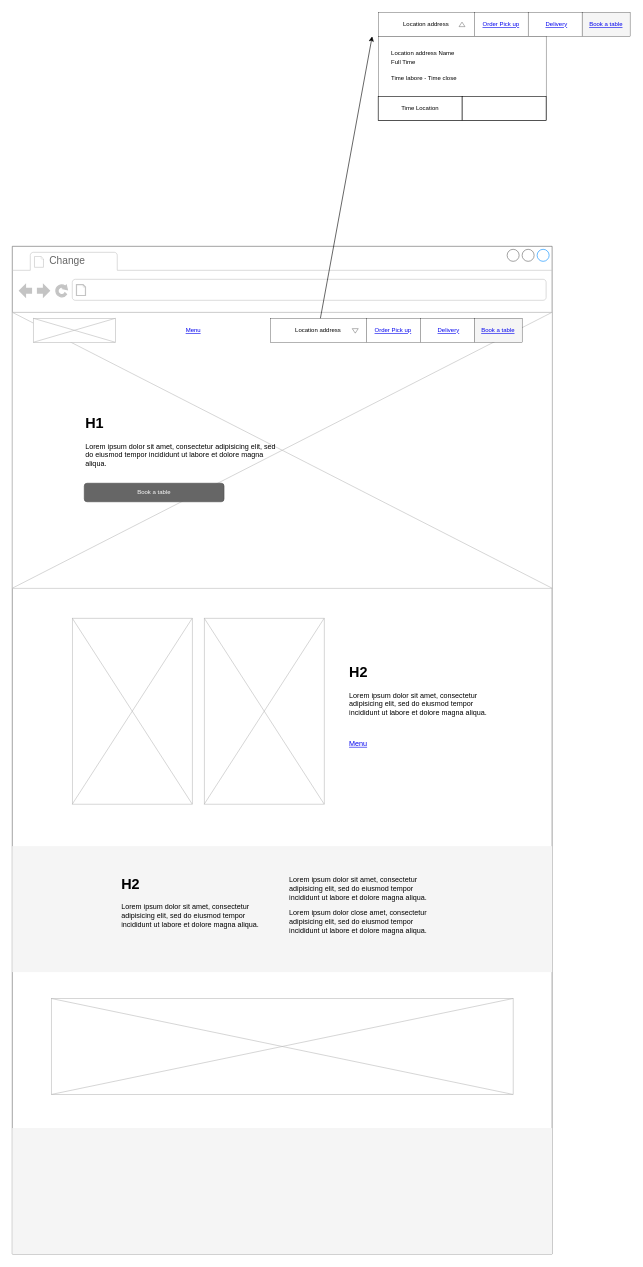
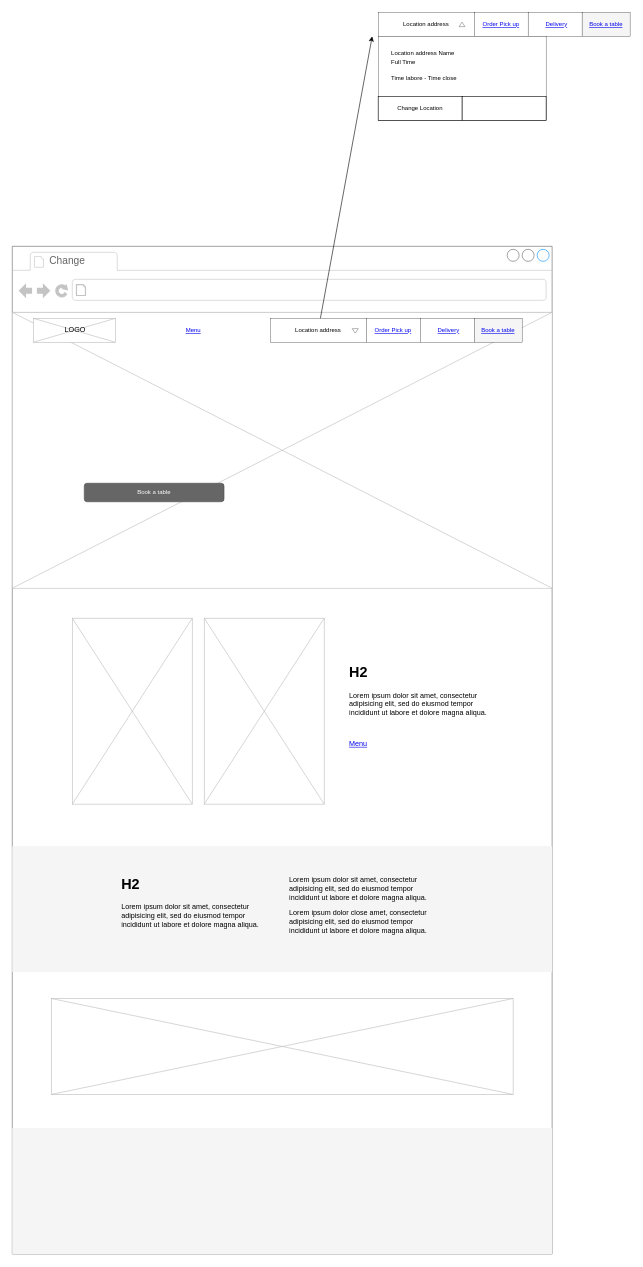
  <mxCell id="0" />
  <mxCell id="1" parent="0" />
  <mxCell id="2" value="" style="strokeWidth=1;shadow=0;dashed=0;align=center;html=1;shape=mxgraph.mockup.containers.browserWindow;rSize=0;strokeColor=#666666;strokeColor2=#008cff;strokeColor3=#c4c4c4;mainText=,;recursiveResize=0;" parent="1" vertex="1"><mxGeometry x="20" y="410" width="900" height="1680" as="geometry" /></mxCell>
  <mxCell id="3" value="Change" style="strokeWidth=1;shadow=0;dashed=0;align=center;html=1;shape=mxgraph.mockup.containers.anchor;fontSize=17;fontColor=#666666;align=left;whiteSpace=wrap;" parent="2" vertex="1"><mxGeometry x="60" y="12" width="110" height="26" as="geometry" /></mxCell>
  <mxCell id="4" value="" style="dashed=0;shape=mxgraph.gmdl.image;strokeColor=#bbbbbb;fillColor=#ffffff;" parent="2" vertex="1"><mxGeometry y="110" width="900" height="460" as="geometry" /></mxCell>
  <mxCell id="5" value="&lt;font style=&quot;font-size: 10px;&quot;&gt;Menu&lt;/font&gt;" style="text;html=1;strokeColor=none;fillColor=none;whiteSpace=wrap;align=center;verticalAlign=middle;fontColor=#0000EE;fontStyle=4;" parent="2" vertex="1"><mxGeometry x="272" y="120" width="60" height="40" as="geometry" /></mxCell>
- <mxCell id="6" value="&lt;h1 style=&quot;margin-top: 0px;&quot;&gt;H1&lt;/h1&gt;&lt;p&gt;Lorem ipsum dolor sit amet, consectetur adipisicing elit, sed do eiusmod tempor incididunt ut labore et dolore magna aliqua.&lt;/p&gt;" style="text;html=1;whiteSpace=wrap;overflow=hidden;rounded=0;" parent="2" vertex="1"><mxGeometry x="120" y="275" width="330" height="120" as="geometry" /></mxCell>
  <mxCell id="7" value="" style="dashed=0;shape=mxgraph.gmdl.image;strokeColor=#bbbbbb;fillColor=#ffffff;" parent="2" vertex="1"><mxGeometry x="35" y="120" width="136.96" height="40" as="geometry" /></mxCell>
  <mxCell id="8" value="" style="rounded=0;whiteSpace=wrap;html=1;strokeWidth=0.5;" parent="2" vertex="1"><mxGeometry x="430" y="120" width="160" height="40" as="geometry" /></mxCell>
  <mxCell id="9" value="" style="rounded=0;whiteSpace=wrap;html=1;strokeWidth=0.5;" parent="2" vertex="1"><mxGeometry x="590" y="120" width="90" height="40" as="geometry" /></mxCell>
  <mxCell id="10" value="" style="rounded=0;whiteSpace=wrap;html=1;strokeWidth=0.5;" parent="2" vertex="1"><mxGeometry x="680" y="120" width="90" height="40" as="geometry" /></mxCell>
  <mxCell id="11" value="" style="rounded=0;whiteSpace=wrap;html=1;fillColor=#f5f5f5;fontColor=#333333;strokeColor=default;strokeWidth=0.5;" parent="2" vertex="1"><mxGeometry x="770" y="120" width="80" height="40" as="geometry" /></mxCell>
  <mxCell id="12" value="&lt;font style=&quot;font-size: 10px;&quot;&gt;Location address&lt;/font&gt;" style="text;html=1;align=center;verticalAlign=middle;whiteSpace=wrap;rounded=0;" parent="2" vertex="1"><mxGeometry x="430" y="125" width="160" height="30" as="geometry" /></mxCell>
  <mxCell id="13" value="" style="dashed=0;shape=mxgraph.gmdl.image;strokeColor=#bbbbbb;fillColor=#ffffff;" parent="2" vertex="1"><mxGeometry x="100" y="620" width="200" height="310" as="geometry" /></mxCell>
  <mxCell id="14" value="" style="dashed=0;shape=mxgraph.gmdl.image;strokeColor=#bbbbbb;fillColor=#ffffff;" parent="2" vertex="1"><mxGeometry x="320" y="620" width="200" height="310" as="geometry" /></mxCell>
  <mxCell id="15" value="&lt;font style=&quot;font-size: 10px;&quot;&gt;Book a table&lt;/font&gt;" style="text;html=1;strokeColor=none;fillColor=none;whiteSpace=wrap;align=center;verticalAlign=middle;fontColor=#0000EE;fontStyle=4;" parent="2" vertex="1"><mxGeometry x="780" y="120" width="60" height="40" as="geometry" /></mxCell>
  <mxCell id="16" value="&lt;font style=&quot;font-size: 10px;&quot;&gt;Delivery&lt;/font&gt;" style="text;html=1;strokeColor=none;fillColor=none;whiteSpace=wrap;align=center;verticalAlign=middle;fontColor=#0000EE;fontStyle=4;" parent="2" vertex="1"><mxGeometry x="695" y="120" width="65" height="40" as="geometry" /></mxCell>
  <mxCell id="17" value="&lt;font style=&quot;font-size: 10px;&quot;&gt;Order Pick up&lt;/font&gt;" style="text;html=1;strokeColor=none;fillColor=none;whiteSpace=wrap;align=center;verticalAlign=middle;fontColor=#0000EE;fontStyle=4;" parent="2" vertex="1"><mxGeometry x="590" y="120" width="90" height="40" as="geometry" /></mxCell>
  <mxCell id="18" value="&lt;h1 style=&quot;margin-top: 0px;&quot;&gt;H2&lt;/h1&gt;&lt;p&gt;Lorem ipsum dolor sit amet, consectetur adipisicing elit, sed do eiusmod tempor incididunt ut labore et dolore magna aliqua.&lt;/p&gt;" style="text;html=1;whiteSpace=wrap;overflow=hidden;rounded=0;" parent="2" vertex="1"><mxGeometry x="560" y="690" width="260" height="120" as="geometry" /></mxCell>
  <mxCell id="19" value="Menu" style="text;html=1;strokeColor=none;fillColor=none;whiteSpace=wrap;align=left;verticalAlign=middle;fontColor=#0000EE;fontStyle=4;" parent="2" vertex="1"><mxGeometry x="560" y="810" width="120" height="40" as="geometry" /></mxCell>
  <mxCell id="20" value="" style="rounded=0;whiteSpace=wrap;html=1;fillColor=#f5f5f5;fontColor=#333333;strokeColor=none;" parent="2" vertex="1"><mxGeometry y="1000" width="900" height="210" as="geometry" /></mxCell>
  <mxCell id="21" value="&lt;h1 style=&quot;margin-top: 0px;&quot;&gt;H2&lt;/h1&gt;&lt;p&gt;Lorem ipsum dolor sit amet, consectetur adipisicing elit, sed do eiusmod tempor incididunt ut labore et dolore magna aliqua.&lt;/p&gt;" style="text;html=1;whiteSpace=wrap;overflow=hidden;rounded=0;" parent="2" vertex="1"><mxGeometry x="180" y="1042.5" width="260" height="120" as="geometry" /></mxCell>
  <mxCell id="22" value="&lt;p style=&quot;margin-top: 0px;&quot;&gt;&lt;span style=&quot;background-color: transparent; color: light-dark(rgb(0, 0, 0), rgb(255, 255, 255)); font-size: 12px; font-weight: normal;&quot;&gt;Lorem ipsum dolor sit amet, consectetur adipisicing elit, sed do eiusmod tempor incididunt ut labore et dolore magna aliqua.&lt;/span&gt;&lt;/p&gt;&lt;p style=&quot;margin-top: 0px;&quot;&gt;Lorem ipsum dolor close amet, consectetur adipisicing elit, sed do eiusmod tempor incididunt ut labore et dolore magna aliqua.&lt;/p&gt;" style="text;html=1;whiteSpace=wrap;overflow=hidden;rounded=0;" parent="2" vertex="1"><mxGeometry x="460" y="1042.5" width="260" height="120" as="geometry" /></mxCell>
  <mxCell id="23" value="Book a table" style="rounded=1;html=1;shadow=0;dashed=0;whiteSpace=wrap;fontSize=10;fillColor=#666666;align=center;strokeColor=#4D4D4D;fontColor=#ffffff;" parent="2" vertex="1"><mxGeometry x="120" y="395" width="233" height="30.88" as="geometry" /></mxCell>
  <mxCell id="24" value="" style="dashed=0;shape=mxgraph.gmdl.image;strokeColor=#bbbbbb;fillColor=#ffffff;" parent="2" vertex="1"><mxGeometry x="65" y="1254" width="770" height="160" as="geometry" /></mxCell>
  <mxCell id="25" value="" style="rounded=0;whiteSpace=wrap;html=1;fillColor=#f5f5f5;fontColor=#333333;strokeColor=none;" parent="2" vertex="1"><mxGeometry y="1470" width="900" height="210" as="geometry" /></mxCell>
+ <mxCell id="26" value="LOGO" style="text;html=1;align=center;verticalAlign=middle;whiteSpace=wrap;rounded=0;" vertex="1" parent="2"><mxGeometry x="40" y="125" width="130" height="30" as="geometry" /></mxCell>
  <mxCell id="27" value="" style="triangle;whiteSpace=wrap;html=1;rotation=90;strokeWidth=0.5;" vertex="1" parent="2"><mxGeometry x="568" y="136" width="7.5" height="10" as="geometry" /></mxCell>
  <mxCell id="28" value="" style="edgeStyle=none;html=1;" edge="1" parent="1" source="8"><mxGeometry relative="1" as="geometry"><mxPoint x="620" y="60" as="targetPoint" /></mxGeometry></mxCell>
  <mxCell id="29" value="" style="rounded=0;whiteSpace=wrap;html=1;strokeWidth=0.5;" vertex="1" parent="1"><mxGeometry x="630" y="20" width="160" height="40" as="geometry" /></mxCell>
  <mxCell id="30" value="" style="rounded=0;whiteSpace=wrap;html=1;strokeWidth=0.5;" vertex="1" parent="1"><mxGeometry x="790" y="20" width="90" height="40" as="geometry" /></mxCell>
  <mxCell id="31" value="" style="rounded=0;whiteSpace=wrap;html=1;strokeWidth=0.5;" vertex="1" parent="1"><mxGeometry x="880" y="20" width="90" height="40" as="geometry" /></mxCell>
  <mxCell id="32" value="" style="rounded=0;whiteSpace=wrap;html=1;fillColor=#f5f5f5;fontColor=#333333;strokeColor=default;strokeWidth=0.5;" vertex="1" parent="1"><mxGeometry x="970" y="20" width="80" height="40" as="geometry" /></mxCell>
  <mxCell id="33" value="&lt;font style=&quot;font-size: 10px;&quot;&gt;Location address&lt;/font&gt;" style="text;html=1;align=center;verticalAlign=middle;whiteSpace=wrap;rounded=0;" vertex="1" parent="1"><mxGeometry x="630" y="25" width="160" height="30" as="geometry" /></mxCell>
  <mxCell id="34" value="&lt;font style=&quot;font-size: 10px;&quot;&gt;Book a table&lt;/font&gt;" style="text;html=1;strokeColor=none;fillColor=none;whiteSpace=wrap;align=center;verticalAlign=middle;fontColor=#0000EE;fontStyle=4;" vertex="1" parent="1"><mxGeometry x="980" y="20" width="60" height="40" as="geometry" /></mxCell>
  <mxCell id="35" value="&lt;font style=&quot;font-size: 10px;&quot;&gt;Delivery&lt;/font&gt;" style="text;html=1;strokeColor=none;fillColor=none;whiteSpace=wrap;align=center;verticalAlign=middle;fontColor=#0000EE;fontStyle=4;" vertex="1" parent="1"><mxGeometry x="895" y="20" width="65" height="40" as="geometry" /></mxCell>
  <mxCell id="36" value="&lt;font style=&quot;font-size: 10px;&quot;&gt;Order Pick up&lt;/font&gt;" style="text;html=1;strokeColor=none;fillColor=none;whiteSpace=wrap;align=center;verticalAlign=middle;fontColor=#0000EE;fontStyle=4;" vertex="1" parent="1"><mxGeometry x="790" y="20" width="90" height="40" as="geometry" /></mxCell>
  <mxCell id="37" value="" style="triangle;whiteSpace=wrap;html=1;rotation=-90;strokeWidth=0.5;" vertex="1" parent="1"><mxGeometry x="766" y="35" width="7.5" height="10" as="geometry" /></mxCell>
  <mxCell id="38" value="" style="rounded=0;whiteSpace=wrap;html=1;strokeWidth=0.5;" vertex="1" parent="1"><mxGeometry x="630" y="60" width="280" height="140" as="geometry" /></mxCell>
  <mxCell id="39" value="&lt;font style=&quot;font-size: 10px;&quot;&gt;Location address Name&lt;/font&gt;&lt;div&gt;&lt;font style=&quot;font-size: 10px;&quot;&gt;Full Time&lt;/font&gt;&lt;/div&gt;" style="text;html=1;align=left;verticalAlign=middle;whiteSpace=wrap;rounded=0;" vertex="1" parent="1"><mxGeometry x="650" y="80" width="160" height="30" as="geometry" /></mxCell>
  <mxCell id="40" value="&lt;span style=&quot;font-size: 10px;&quot;&gt;Time labore - Time close&lt;/span&gt;" style="text;html=1;align=left;verticalAlign=middle;whiteSpace=wrap;rounded=0;" vertex="1" parent="1"><mxGeometry x="650" y="115" width="160" height="30" as="geometry" /></mxCell>
  <mxCell id="41" value="" style="rounded=0;whiteSpace=wrap;html=1;" vertex="1" parent="1"><mxGeometry x="630" y="160" width="140" height="40" as="geometry" /></mxCell>
- <mxCell id="42" value="&lt;span style=&quot;font-size: 10px;&quot;&gt;Time Location&lt;/span&gt;" style="text;html=1;align=center;verticalAlign=middle;whiteSpace=wrap;rounded=0;" vertex="1" parent="1"><mxGeometry x="630" y="165" width="140" height="30" as="geometry" /></mxCell>
+ <mxCell id="42" value="&lt;span style=&quot;font-size: 10px;&quot;&gt;Change Location&lt;/span&gt;" style="text;html=1;align=center;verticalAlign=middle;whiteSpace=wrap;rounded=0;" vertex="1" parent="1"><mxGeometry x="630" y="165" width="140" height="30" as="geometry" /></mxCell>
  <mxCell id="43" value="" style="rounded=0;whiteSpace=wrap;html=1;" vertex="1" parent="1"><mxGeometry x="770" y="160" width="140" height="40" as="geometry" /></mxCell>
